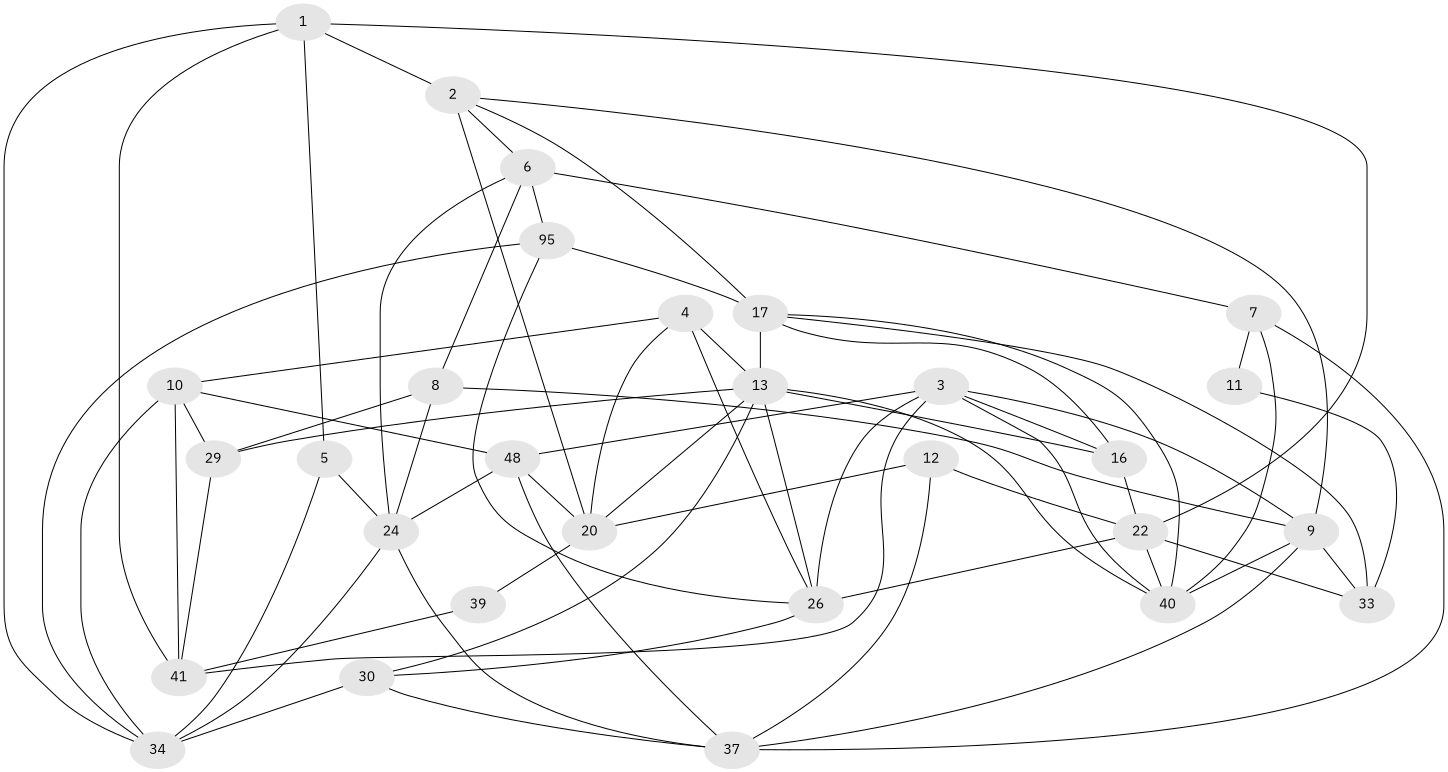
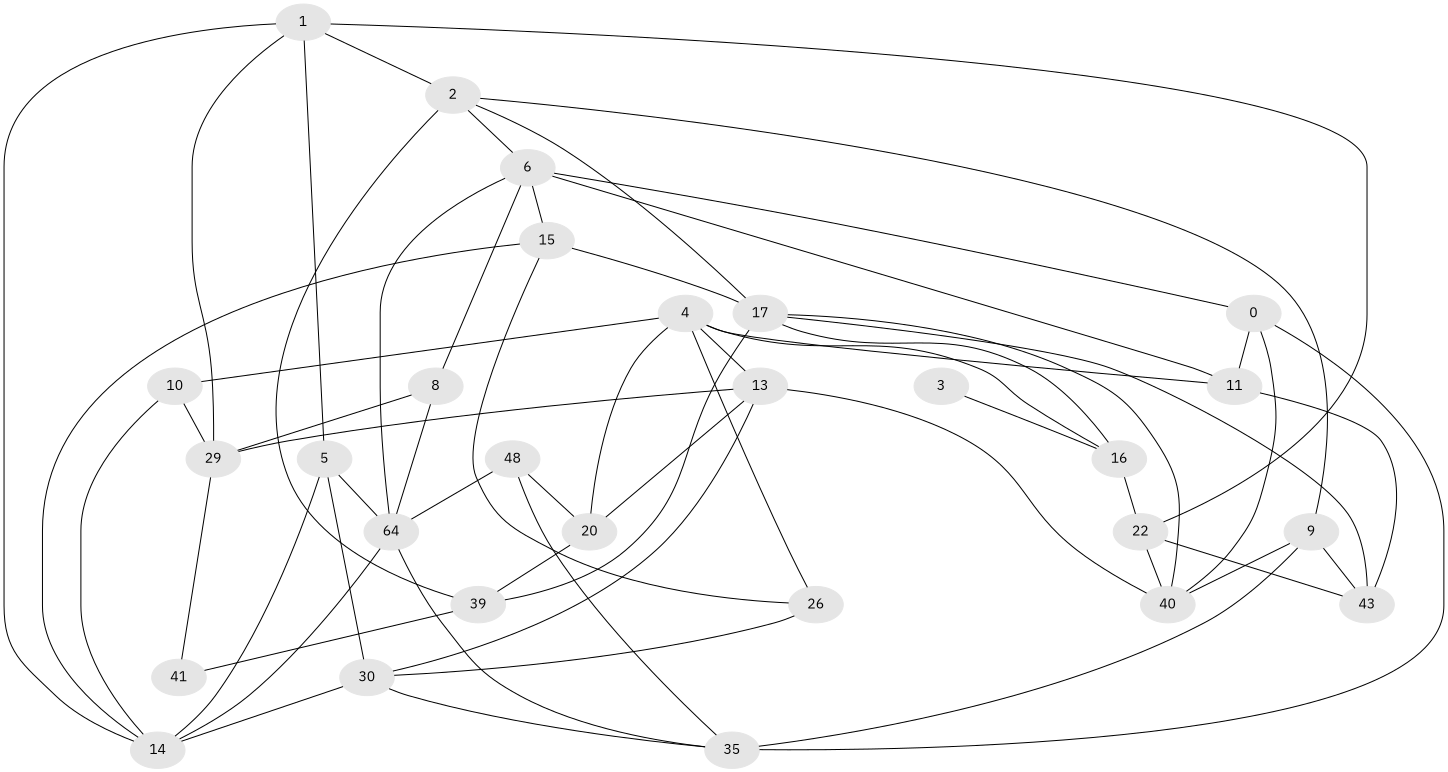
  graph {
    fontname="IBM Plex Sans"
    node [color=gray90 fontname="IBM Plex Sans" style=filled]
    edge [fontname="IBM Plex Sans"]
    1 [super="+27"]
    2 [super="+21"]
    5
    22 [super="+35"]
    29 [super="+48"]
-   34 [super="+43"]
+   34 [super="+43" label=14]
    6 [super="+51"]
    9 [super="+19"]
    17 [super="+25"]
    39 [super="+50"]
-   24 [super="+28"]
+   24 [super="+28" label=64]
    30 [super="+47"]
    26 [super="+32"]
    40 [super="+42"]
-   33
+   33 [label=43]
    41
    11 [super="+14"]
-   7
+   7 [label=0]
    8
-   15 [label=95]
-   37 [super="+49"]
+   15
+   37 [super="+49" label=35]
    3 [super="+36"]
    16
    n24 [label=48 super="+31"]
    20 [super="+44"]
    4 [super="+23"]
    10 [super="+46"]
    13 [super="+38"]
-   12
    1 -- 2 [weight=2]
    1 -- 5
    1 -- 22
-   1 -- 41
+   1 -- 29
    1 -- 34
    2 -- 6
    2 -- 9
    2 -- 17
-   2 -- 20
+   2 -- 39
    5 -- 34
    5 -- 24
-   22 -- 26
+   5 -- 30
    22 -- 40
    22 -- 33
    29 -- 41
    6 -- 24
+   6 -- 11
    6 -- 7
    6 -- 8
    6 -- 15
    9 -- 40
    9 -- 33
    9 -- 37
-   17 -- 13
+   17 -- 39
    17 -- 40
    17 -- 33
    39 -- 41
    24 -- 34
    24 -- 37
    30 -- 34
    30 -- 37
    26 -- 30
    11 -- 33
    7 -- 40
    7 -- 11
    7 -- 37
    8 -- 29
-   8 -- 9
    8 -- 24
    15 -- 34
    15 -- 17
    15 -- 26
-   3 -- 9
-   3 -- 26
-   3 -- 40
-   3 -- 41
    3 -- 16
-   3 -- n24
    16 -- 22
    16 -- 17
    n24 -- 24
    n24 -- 37
    n24 -- 20
    20 -- 39 [weight=2]
    4 -- 26
-   13 -- 16
+   4 -- 11
+   4 -- 16
    4 -- 20
    4 -- 10
    4 -- 13
    10 -- 29 [weight=2]
    10 -- 34
-   10 -- 41
-   10 -- n24
    13 -- 29
    13 -- 30
-   13 -- 26
    13 -- 40
    13 -- 20
-   12 -- 22
-   12 -- 37
-   12 -- 20
  }
